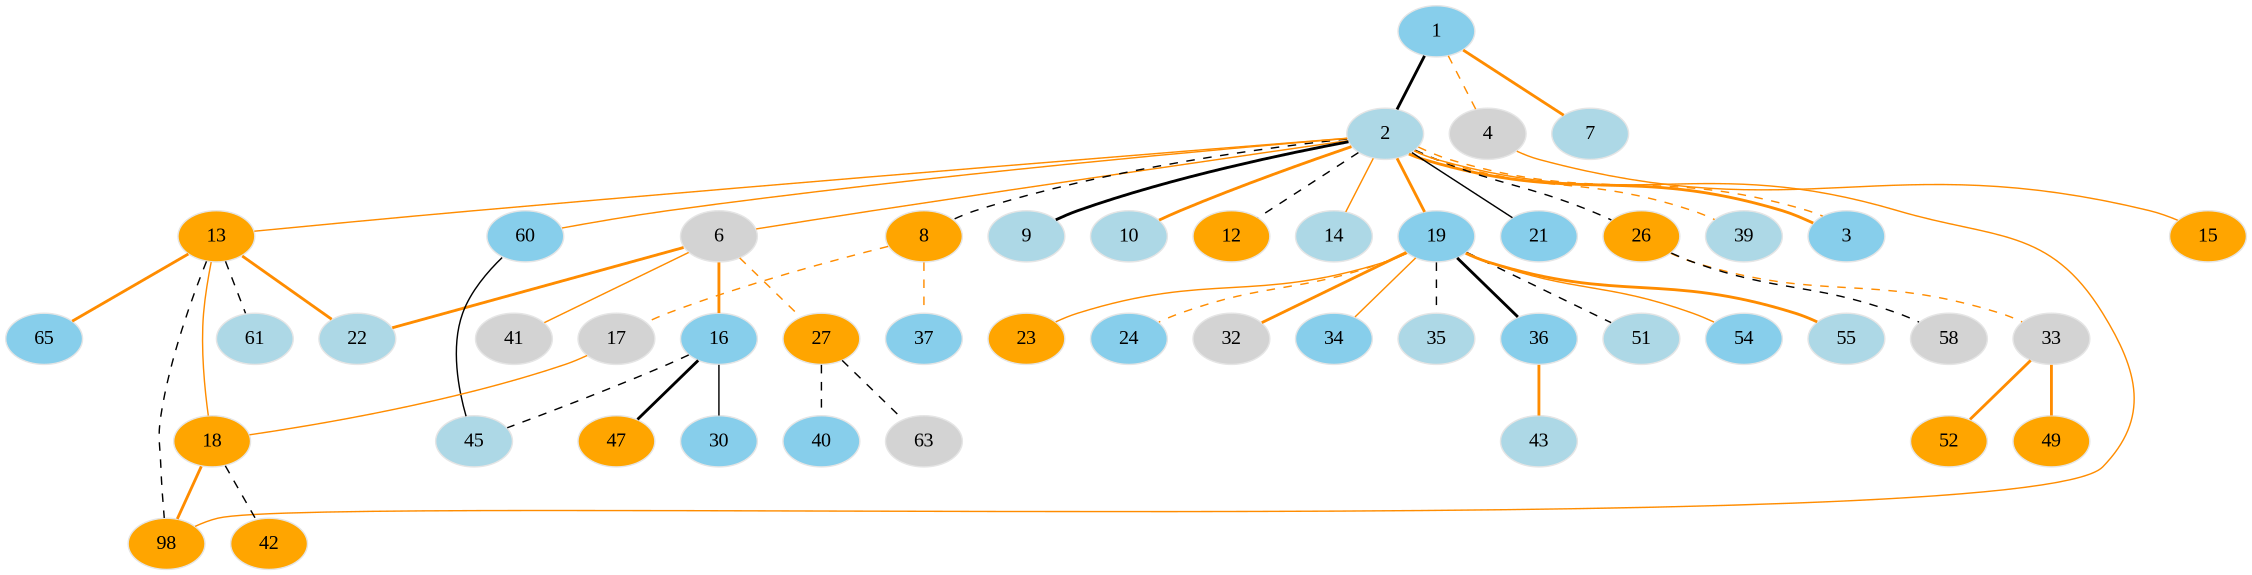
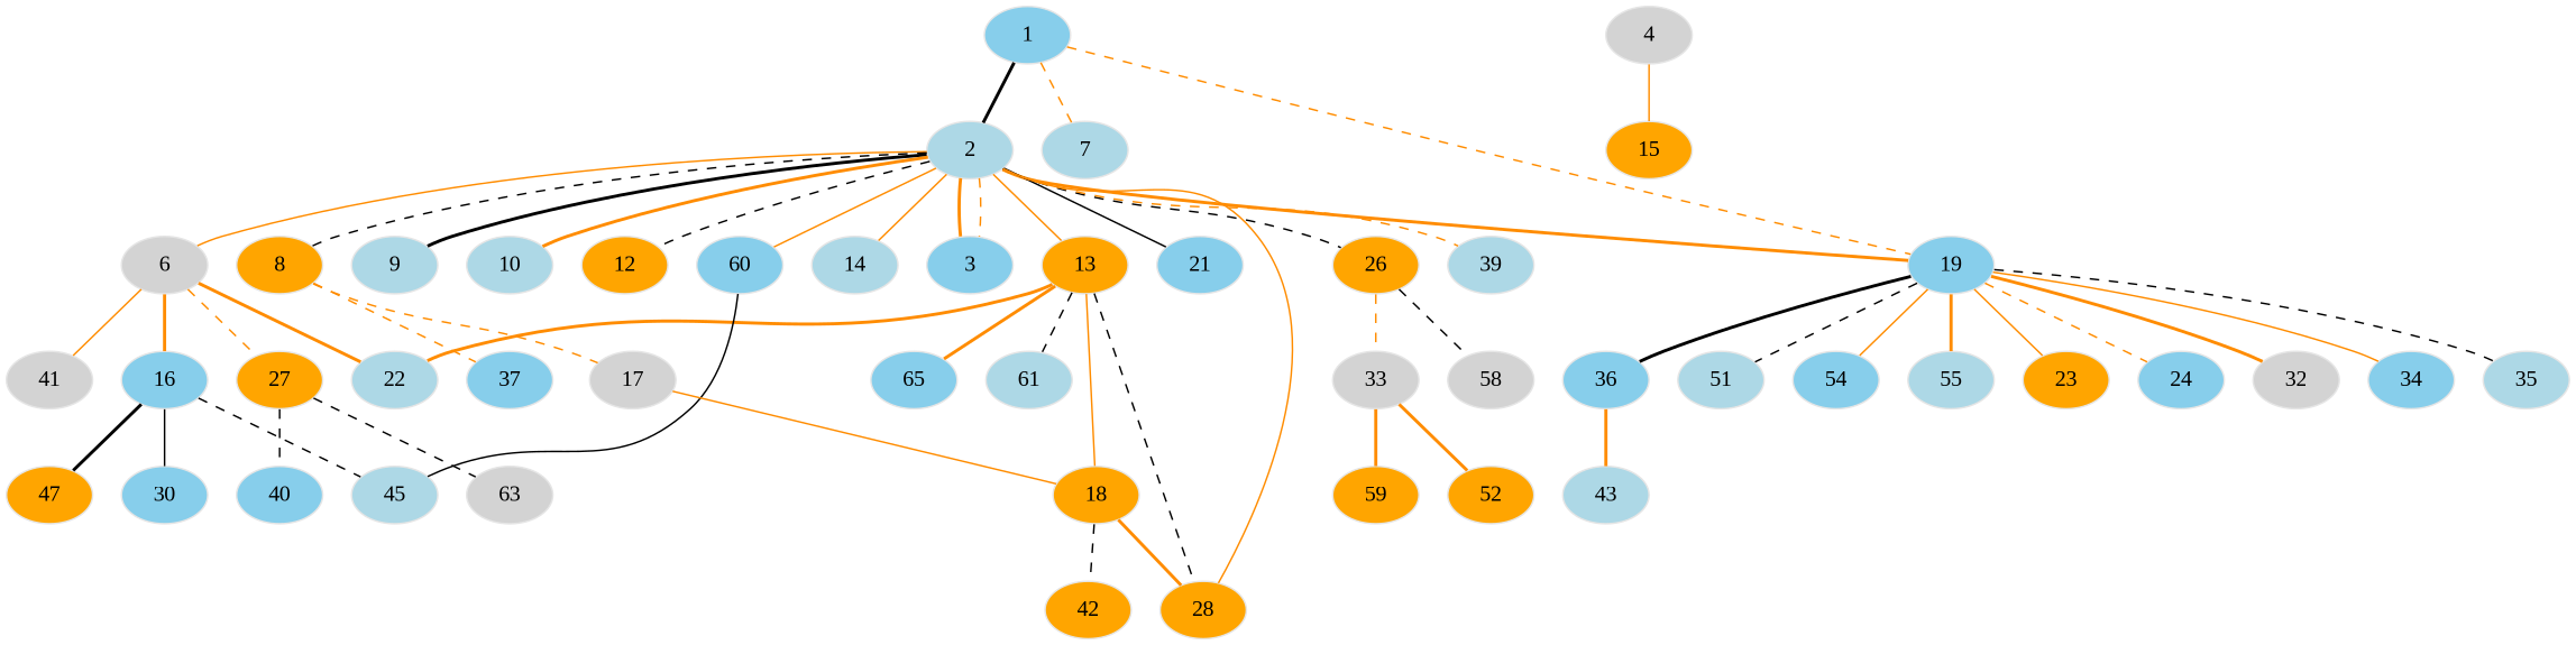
  graph {
    fontname="Liberation Serif"
    node [color=gray90 fillcolor=skyblue fontname="Liberation Serif" style=filled]
    edge [color=darkorange fontname="Liberation Serif" style=dashed]
    1 [super="+69"]
    2 [fillcolor=lightblue super="+5"]
    4 [fillcolor=lightgrey]
    7 [fillcolor=lightblue]
    3 [super="+57"]
    6 [fillcolor=lightgrey super="+29"]
    8 [fillcolor=orange super="+11"]
    9 [fillcolor=lightblue]
    10 [fillcolor=lightblue super="+53"]
    12 [fillcolor=orange]
    13 [fillcolor=orange super="+50"]
    14 [fillcolor=lightblue]
    19 [super="+31"]
    n14 [label=60]
    21
    26 [fillcolor=orange super="+60"]
-   28 [fillcolor=orange super="+66" label=98]
+   28 [fillcolor=orange super="+66"]
    39 [fillcolor=lightblue]
    15 [fillcolor=orange super="+38"]
    16 [super="+59"]
    22 [fillcolor=lightblue]
    27 [fillcolor=orange]
    41 [fillcolor=lightgrey]
    17 [fillcolor=lightgrey]
    37
    18 [fillcolor=orange super="+25"]
    61 [fillcolor=lightblue]
    65
    23 [fillcolor=orange super="+56"]
    24 [super="+44"]
    32 [fillcolor=lightgrey]
    34
    35 [fillcolor=lightblue]
    36
    51 [fillcolor=lightblue]
    54 [super="+62"]
    55 [fillcolor=lightblue]
    45 [fillcolor=lightblue super="+68"]
    33 [fillcolor=lightgrey super="+46"]
    58 [fillcolor=lightgrey]
    30
    47 [fillcolor=orange]
    40
    63 [fillcolor=lightgrey super="+67"]
    42 [fillcolor=orange]
    43 [fillcolor=lightblue super="+48"]
-   49 [fillcolor=orange super="+64"]
+   49 [fillcolor=orange super="+64" label=59]
    52 [fillcolor=orange]
    1 -- 2 [color=black style=bold weight=2]
-   1 -- 4
-   1 -- 7 [style=bold]
+   1 -- 19
+   1 -- 7
    2 -- 3 [style=bold]
    2 -- 3
    2 -- 6 [style=solid]
    2 -- 8 [color=black]
    2 -- 9 [color=black style=bold]
    2 -- 10 [style=bold]
    2 -- 12 [color=black]
    2 -- 13 [style=solid]
    2 -- 14 [style=solid]
    2 -- 19 [style=bold]
    2 -- n14 [style=solid]
    2 -- 21 [color=black style=solid]
    2 -- 26 [color=black]
    2 -- 28 [style=solid]
    2 -- 39
    4 -- 15 [style=solid]
    6 -- 16 [style=bold]
    6 -- 22 [style=bold]
    6 -- 27
    6 -- 41 [style=solid]
    8 -- 17
    8 -- 37
    13 -- 28 [color=black]
    13 -- 22 [style=bold]
    13 -- 18 [style=solid]
    13 -- 61 [color=black]
    13 -- 65 [style=bold]
    19 -- 23 [style=solid]
    19 -- 24
    19 -- 32 [style=bold]
    19 -- 34 [style=solid]
    19 -- 35 [color=black]
    19 -- 36 [color=black style=bold]
    19 -- 51 [color=black]
    19 -- 54 [style=solid]
    19 -- 55 [style=bold]
    n14 -- 45 [color=black style=solid]
    26 -- 33
    26 -- 58 [color=black]
    16 -- 45 [color=black]
    16 -- 30 [color=black style=solid]
    16 -- 47 [color=black style=bold]
    27 -- 40 [color=black]
    27 -- 63 [color=black]
    17 -- 18 [style=solid]
    18 -- 28 [style=bold]
    18 -- 42 [color=black]
    36 -- 43 [style=bold]
    33 -- 49 [style=bold]
    33 -- 52 [style=bold]
  }
